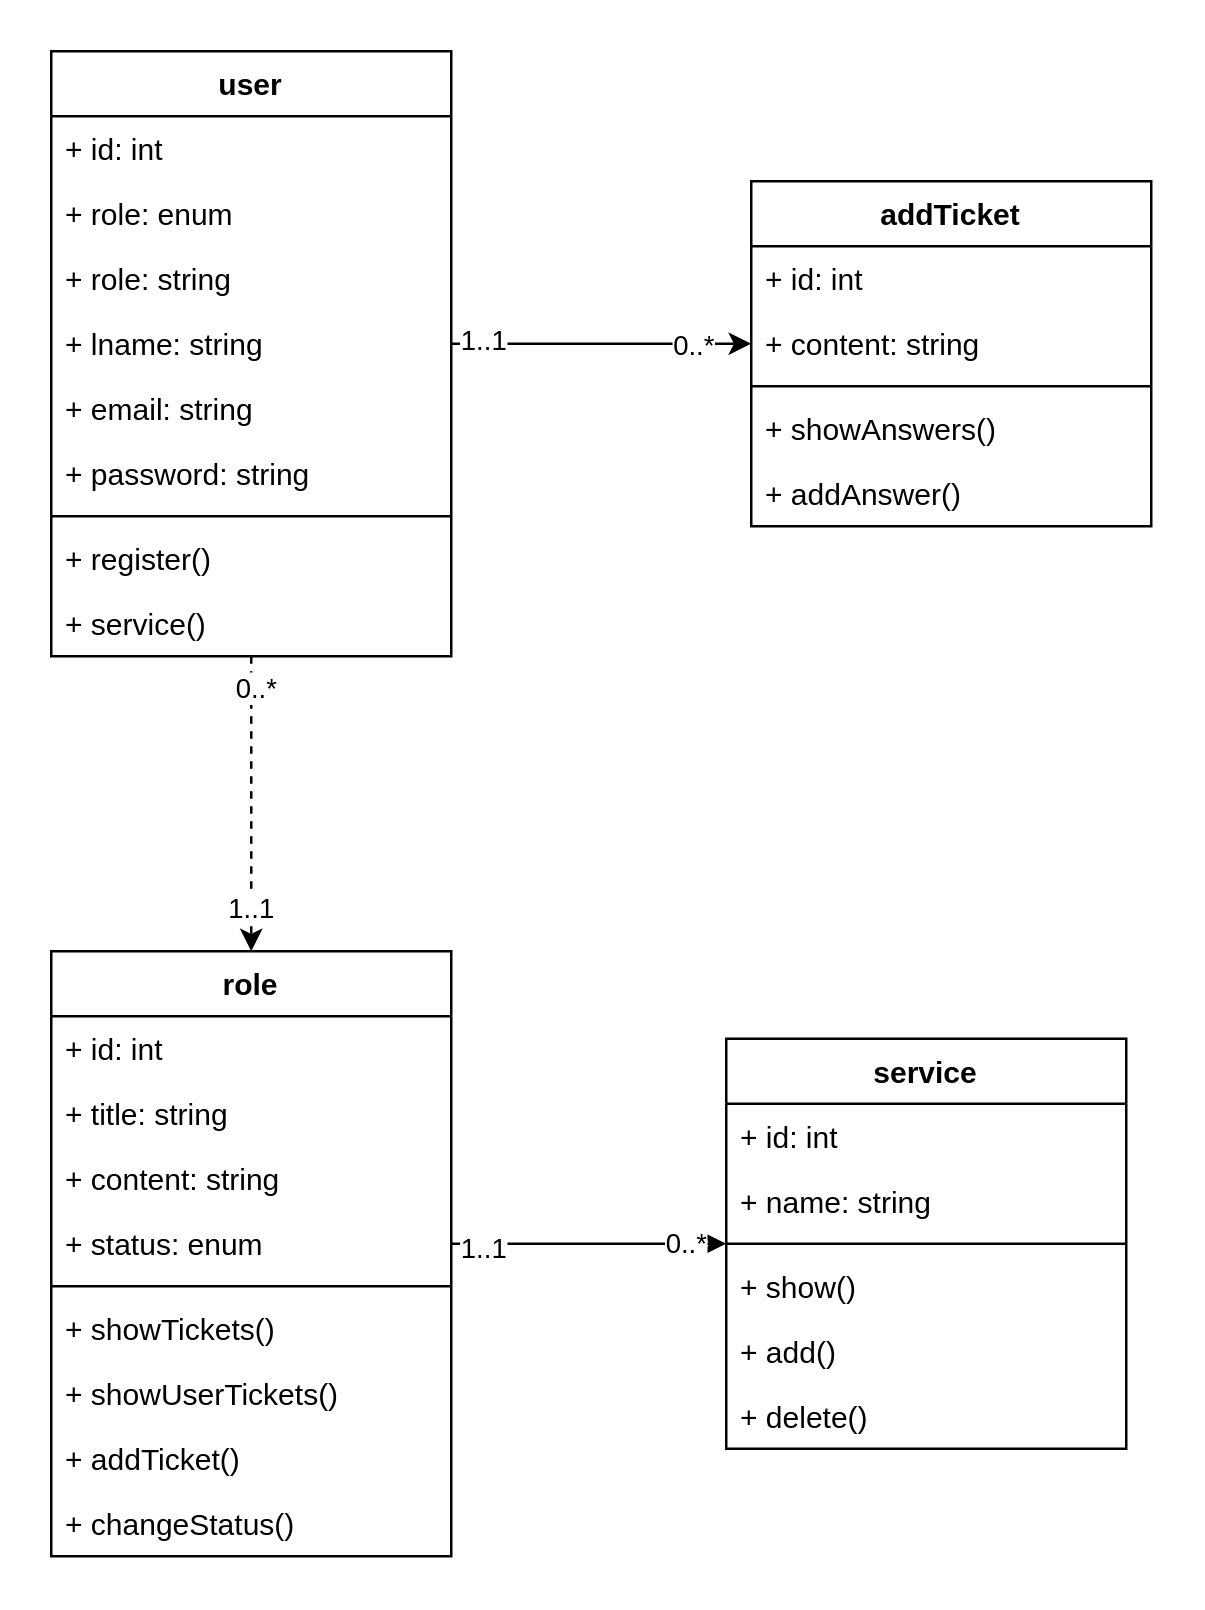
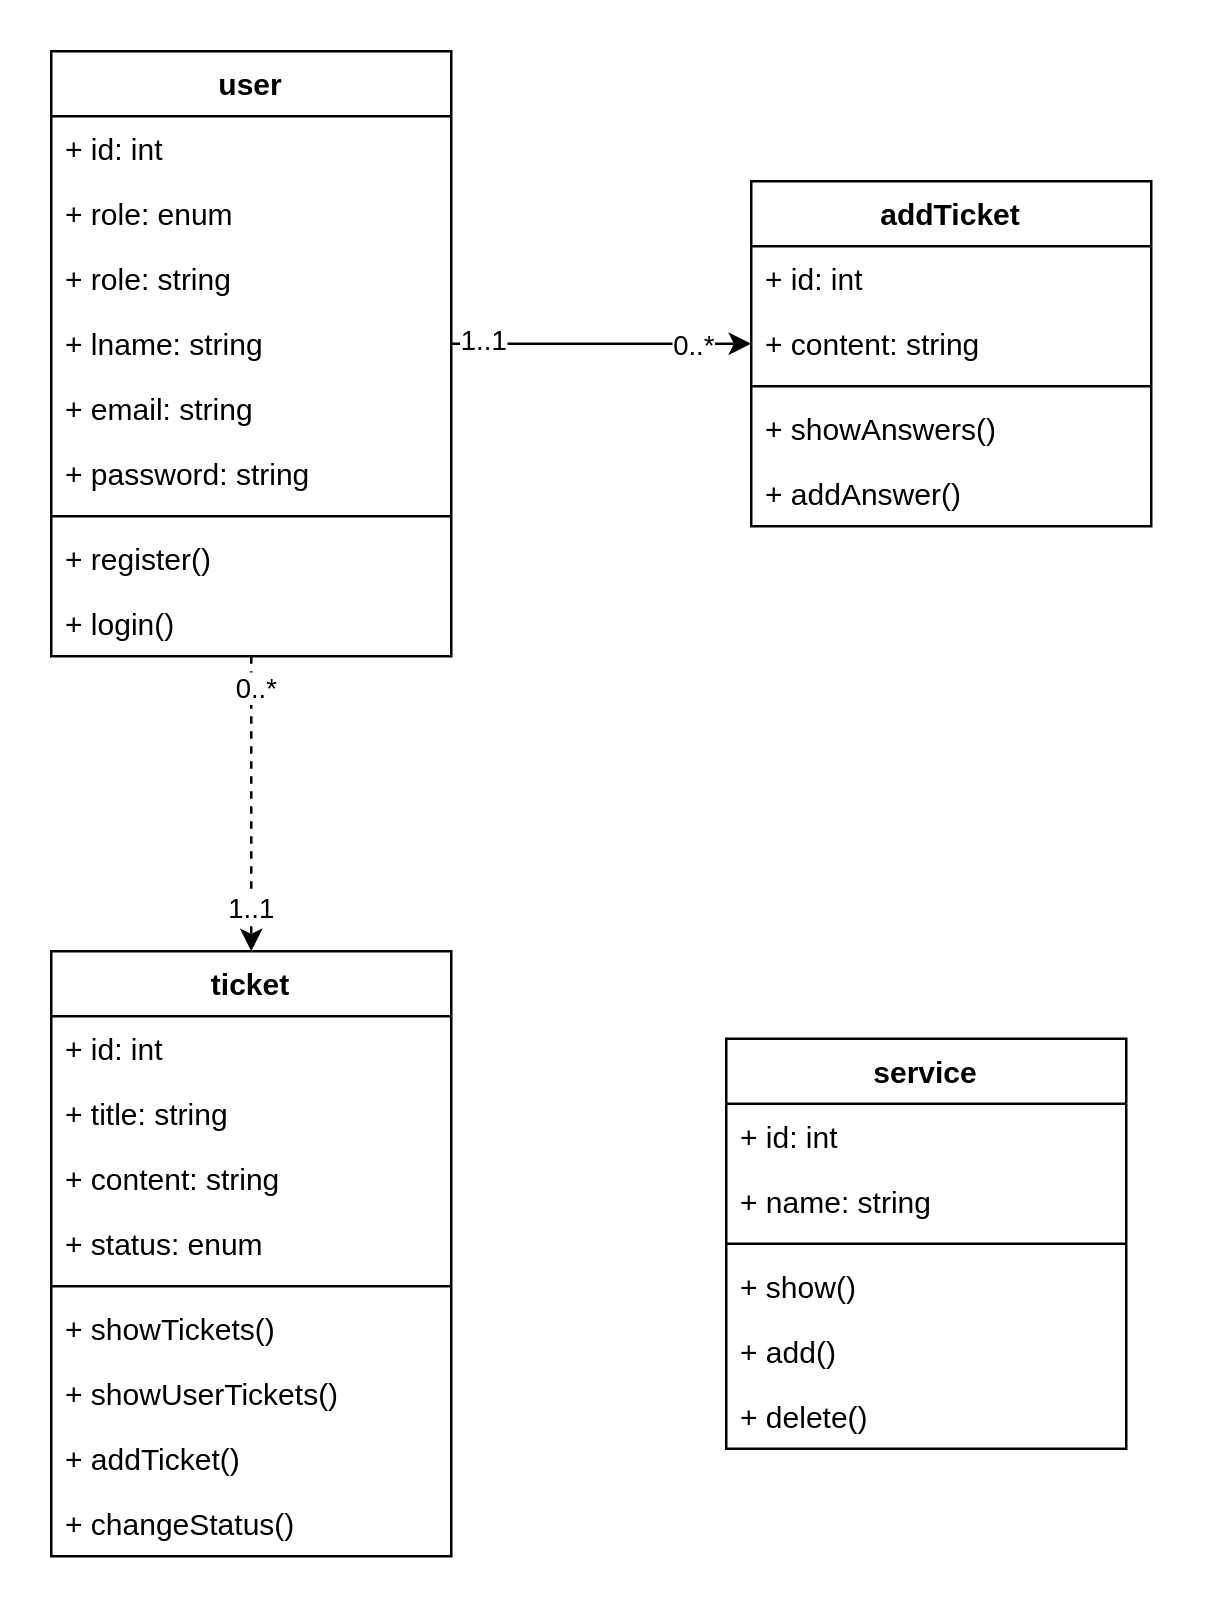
  <mxCell id="0" />
  <mxCell id="1" parent="0" />
  <mxCell id="2" style="edgeStyle=orthogonalEdgeStyle;rounded=0;orthogonalLoop=1;jettySize=auto;html=1;exitX=0.5;exitY=1;exitDx=0;exitDy=0;dashed=1;" parent="1" source="5" target="15" edge="1"><mxGeometry relative="1" as="geometry" /></mxCell>
  <mxCell id="3" value="0..*" style="edgeLabel;html=1;align=center;verticalAlign=middle;resizable=0;points=[];" parent="2" vertex="1" connectable="0"><mxGeometry x="-0.795" y="1" relative="1" as="geometry"><mxPoint as="offset" /></mxGeometry></mxCell>
  <mxCell id="4" value="1..1" style="edgeLabel;html=1;align=center;verticalAlign=middle;resizable=0;points=[];" parent="2" vertex="1" connectable="0"><mxGeometry x="0.692" y="-1" relative="1" as="geometry"><mxPoint as="offset" /></mxGeometry></mxCell>
  <mxCell id="5" value="user" style="swimlane;fontStyle=1;align=center;verticalAlign=top;childLayout=stackLayout;horizontal=1;startSize=26;horizontalStack=0;resizeParent=1;resizeParentMax=0;resizeLast=0;collapsible=1;marginBottom=0;" parent="1" vertex="1"><mxGeometry x="20" y="20" width="160" height="242" as="geometry" /></mxCell>
  <mxCell id="6" value="+ id: int" style="text;strokeColor=none;fillColor=none;align=left;verticalAlign=top;spacingLeft=4;spacingRight=4;overflow=hidden;rotatable=0;points=[[0,0.5],[1,0.5]];portConstraint=eastwest;" parent="5" vertex="1"><mxGeometry y="26" width="160" height="26" as="geometry" /></mxCell>
  <mxCell id="7" value="+ role: enum" style="text;strokeColor=none;fillColor=none;align=left;verticalAlign=top;spacingLeft=4;spacingRight=4;overflow=hidden;rotatable=0;points=[[0,0.5],[1,0.5]];portConstraint=eastwest;" parent="5" vertex="1"><mxGeometry y="52" width="160" height="26" as="geometry" /></mxCell>
  <mxCell id="8" value="+ role: string" style="text;strokeColor=none;fillColor=none;align=left;verticalAlign=top;spacingLeft=4;spacingRight=4;overflow=hidden;rotatable=0;points=[[0,0.5],[1,0.5]];portConstraint=eastwest;" parent="5" vertex="1"><mxGeometry y="78" width="160" height="26" as="geometry" /></mxCell>
  <mxCell id="9" value="+ lname: string" style="text;strokeColor=none;fillColor=none;align=left;verticalAlign=top;spacingLeft=4;spacingRight=4;overflow=hidden;rotatable=0;points=[[0,0.5],[1,0.5]];portConstraint=eastwest;" parent="5" vertex="1"><mxGeometry y="104" width="160" height="26" as="geometry" /></mxCell>
  <mxCell id="10" value="+ email: string" style="text;strokeColor=none;fillColor=none;align=left;verticalAlign=top;spacingLeft=4;spacingRight=4;overflow=hidden;rotatable=0;points=[[0,0.5],[1,0.5]];portConstraint=eastwest;" parent="5" vertex="1"><mxGeometry y="130" width="160" height="26" as="geometry" /></mxCell>
  <mxCell id="11" value="+ password: string" style="text;strokeColor=none;fillColor=none;align=left;verticalAlign=top;spacingLeft=4;spacingRight=4;overflow=hidden;rotatable=0;points=[[0,0.5],[1,0.5]];portConstraint=eastwest;" parent="5" vertex="1"><mxGeometry y="156" width="160" height="26" as="geometry" /></mxCell>
  <mxCell id="12" value="" style="line;strokeWidth=1;fillColor=none;align=left;verticalAlign=middle;spacingTop=-1;spacingLeft=3;spacingRight=3;rotatable=0;labelPosition=right;points=[];portConstraint=eastwest;" parent="5" vertex="1"><mxGeometry y="182" width="160" height="8" as="geometry" /></mxCell>
  <mxCell id="13" value="+ register()" style="text;strokeColor=none;fillColor=none;align=left;verticalAlign=top;spacingLeft=4;spacingRight=4;overflow=hidden;rotatable=0;points=[[0,0.5],[1,0.5]];portConstraint=eastwest;" parent="5" vertex="1"><mxGeometry y="190" width="160" height="26" as="geometry" /></mxCell>
- <mxCell id="14" value="+ service()" style="text;strokeColor=none;fillColor=none;align=left;verticalAlign=top;spacingLeft=4;spacingRight=4;overflow=hidden;rotatable=0;points=[[0,0.5],[1,0.5]];portConstraint=eastwest;" parent="5" vertex="1"><mxGeometry y="216" width="160" height="26" as="geometry" /></mxCell>
- <mxCell id="15" value="role" style="swimlane;fontStyle=1;align=center;verticalAlign=top;childLayout=stackLayout;horizontal=1;startSize=26;horizontalStack=0;resizeParent=1;resizeParentMax=0;resizeLast=0;collapsible=1;marginBottom=0;" parent="1" vertex="1"><mxGeometry x="20" y="380" width="160" height="242" as="geometry" /></mxCell>
+ <mxCell id="14" value="+ login()" style="text;strokeColor=none;fillColor=none;align=left;verticalAlign=top;spacingLeft=4;spacingRight=4;overflow=hidden;rotatable=0;points=[[0,0.5],[1,0.5]];portConstraint=eastwest;" parent="5" vertex="1"><mxGeometry y="216" width="160" height="26" as="geometry" /></mxCell>
+ <mxCell id="15" value="ticket" style="swimlane;fontStyle=1;align=center;verticalAlign=top;childLayout=stackLayout;horizontal=1;startSize=26;horizontalStack=0;resizeParent=1;resizeParentMax=0;resizeLast=0;collapsible=1;marginBottom=0;" parent="1" vertex="1"><mxGeometry x="20" y="380" width="160" height="242" as="geometry" /></mxCell>
  <mxCell id="16" value="+ id: int" style="text;strokeColor=none;fillColor=none;align=left;verticalAlign=top;spacingLeft=4;spacingRight=4;overflow=hidden;rotatable=0;points=[[0,0.5],[1,0.5]];portConstraint=eastwest;" parent="15" vertex="1"><mxGeometry y="26" width="160" height="26" as="geometry" /></mxCell>
  <mxCell id="17" value="+ title: string" style="text;strokeColor=none;fillColor=none;align=left;verticalAlign=top;spacingLeft=4;spacingRight=4;overflow=hidden;rotatable=0;points=[[0,0.5],[1,0.5]];portConstraint=eastwest;" parent="15" vertex="1"><mxGeometry y="52" width="160" height="26" as="geometry" /></mxCell>
  <mxCell id="18" value="+ content: string" style="text;strokeColor=none;fillColor=none;align=left;verticalAlign=top;spacingLeft=4;spacingRight=4;overflow=hidden;rotatable=0;points=[[0,0.5],[1,0.5]];portConstraint=eastwest;" parent="15" vertex="1"><mxGeometry y="78" width="160" height="26" as="geometry" /></mxCell>
  <mxCell id="19" value="+ status: enum" style="text;strokeColor=none;fillColor=none;align=left;verticalAlign=top;spacingLeft=4;spacingRight=4;overflow=hidden;rotatable=0;points=[[0,0.5],[1,0.5]];portConstraint=eastwest;" parent="15" vertex="1"><mxGeometry y="104" width="160" height="26" as="geometry" /></mxCell>
  <mxCell id="20" value="" style="line;strokeWidth=1;fillColor=none;align=left;verticalAlign=middle;spacingTop=-1;spacingLeft=3;spacingRight=3;rotatable=0;labelPosition=right;points=[];portConstraint=eastwest;" parent="15" vertex="1"><mxGeometry y="130" width="160" height="8" as="geometry" /></mxCell>
  <mxCell id="21" value="+ showTickets()" style="text;strokeColor=none;fillColor=none;align=left;verticalAlign=top;spacingLeft=4;spacingRight=4;overflow=hidden;rotatable=0;points=[[0,0.5],[1,0.5]];portConstraint=eastwest;" parent="15" vertex="1"><mxGeometry y="138" width="160" height="26" as="geometry" /></mxCell>
  <mxCell id="22" value="+ showUserTickets()" style="text;strokeColor=none;fillColor=none;align=left;verticalAlign=top;spacingLeft=4;spacingRight=4;overflow=hidden;rotatable=0;points=[[0,0.5],[1,0.5]];portConstraint=eastwest;" parent="15" vertex="1"><mxGeometry y="164" width="160" height="26" as="geometry" /></mxCell>
  <mxCell id="23" value="+ addTicket()" style="text;strokeColor=none;fillColor=none;align=left;verticalAlign=top;spacingLeft=4;spacingRight=4;overflow=hidden;rotatable=0;points=[[0,0.5],[1,0.5]];portConstraint=eastwest;" parent="15" vertex="1"><mxGeometry y="190" width="160" height="26" as="geometry" /></mxCell>
  <mxCell id="24" value="+ changeStatus()" style="text;strokeColor=none;fillColor=none;align=left;verticalAlign=top;spacingLeft=4;spacingRight=4;overflow=hidden;rotatable=0;points=[[0,0.5],[1,0.5]];portConstraint=eastwest;" parent="15" vertex="1"><mxGeometry y="216" width="160" height="26" as="geometry" /></mxCell>
  <mxCell id="25" value="addTicket" style="swimlane;fontStyle=1;align=center;verticalAlign=top;childLayout=stackLayout;horizontal=1;startSize=26;horizontalStack=0;resizeParent=1;resizeParentMax=0;resizeLast=0;collapsible=1;marginBottom=0;" parent="1" vertex="1"><mxGeometry x="300" y="72" width="160" height="138" as="geometry" /></mxCell>
  <mxCell id="26" value="+ id: int" style="text;strokeColor=none;fillColor=none;align=left;verticalAlign=top;spacingLeft=4;spacingRight=4;overflow=hidden;rotatable=0;points=[[0,0.5],[1,0.5]];portConstraint=eastwest;" parent="25" vertex="1"><mxGeometry y="26" width="160" height="26" as="geometry" /></mxCell>
  <mxCell id="27" value="+ content: string" style="text;strokeColor=none;fillColor=none;align=left;verticalAlign=top;spacingLeft=4;spacingRight=4;overflow=hidden;rotatable=0;points=[[0,0.5],[1,0.5]];portConstraint=eastwest;" parent="25" vertex="1"><mxGeometry y="52" width="160" height="26" as="geometry" /></mxCell>
  <mxCell id="28" value="" style="line;strokeWidth=1;fillColor=none;align=left;verticalAlign=middle;spacingTop=-1;spacingLeft=3;spacingRight=3;rotatable=0;labelPosition=right;points=[];portConstraint=eastwest;" parent="25" vertex="1"><mxGeometry y="78" width="160" height="8" as="geometry" /></mxCell>
  <mxCell id="29" value="+ showAnswers()" style="text;strokeColor=none;fillColor=none;align=left;verticalAlign=top;spacingLeft=4;spacingRight=4;overflow=hidden;rotatable=0;points=[[0,0.5],[1,0.5]];portConstraint=eastwest;" parent="25" vertex="1"><mxGeometry y="86" width="160" height="26" as="geometry" /></mxCell>
  <mxCell id="30" value="+ addAnswer()" style="text;strokeColor=none;fillColor=none;align=left;verticalAlign=top;spacingLeft=4;spacingRight=4;overflow=hidden;rotatable=0;points=[[0,0.5],[1,0.5]];portConstraint=eastwest;" parent="25" vertex="1"><mxGeometry y="112" width="160" height="26" as="geometry" /></mxCell>
  <mxCell id="31" value="service" style="swimlane;fontStyle=1;align=center;verticalAlign=top;childLayout=stackLayout;horizontal=1;startSize=26;horizontalStack=0;resizeParent=1;resizeParentMax=0;resizeLast=0;collapsible=1;marginBottom=0;" parent="1" vertex="1"><mxGeometry x="290" y="415" width="160" height="164" as="geometry" /></mxCell>
  <mxCell id="32" value="+ id: int" style="text;strokeColor=none;fillColor=none;align=left;verticalAlign=top;spacingLeft=4;spacingRight=4;overflow=hidden;rotatable=0;points=[[0,0.5],[1,0.5]];portConstraint=eastwest;" parent="31" vertex="1"><mxGeometry y="26" width="160" height="26" as="geometry" /></mxCell>
  <mxCell id="33" value="+ name: string" style="text;strokeColor=none;fillColor=none;align=left;verticalAlign=top;spacingLeft=4;spacingRight=4;overflow=hidden;rotatable=0;points=[[0,0.5],[1,0.5]];portConstraint=eastwest;" parent="31" vertex="1"><mxGeometry y="52" width="160" height="26" as="geometry" /></mxCell>
  <mxCell id="34" value="" style="line;strokeWidth=1;fillColor=none;align=left;verticalAlign=middle;spacingTop=-1;spacingLeft=3;spacingRight=3;rotatable=0;labelPosition=right;points=[];portConstraint=eastwest;" parent="31" vertex="1"><mxGeometry y="78" width="160" height="8" as="geometry" /></mxCell>
  <mxCell id="35" value="+ show()" style="text;strokeColor=none;fillColor=none;align=left;verticalAlign=top;spacingLeft=4;spacingRight=4;overflow=hidden;rotatable=0;points=[[0,0.5],[1,0.5]];portConstraint=eastwest;" parent="31" vertex="1"><mxGeometry y="86" width="160" height="26" as="geometry" /></mxCell>
  <mxCell id="36" value="+ add()" style="text;strokeColor=none;fillColor=none;align=left;verticalAlign=top;spacingLeft=4;spacingRight=4;overflow=hidden;rotatable=0;points=[[0,0.5],[1,0.5]];portConstraint=eastwest;" parent="31" vertex="1"><mxGeometry y="112" width="160" height="26" as="geometry" /></mxCell>
  <mxCell id="37" value="+ delete()" style="text;strokeColor=none;fillColor=none;align=left;verticalAlign=top;spacingLeft=4;spacingRight=4;overflow=hidden;rotatable=0;points=[[0,0.5],[1,0.5]];portConstraint=eastwest;" parent="31" vertex="1"><mxGeometry y="138" width="160" height="26" as="geometry" /></mxCell>
  <mxCell id="38" style="edgeStyle=orthogonalEdgeStyle;rounded=0;orthogonalLoop=1;jettySize=auto;html=1;exitX=1;exitY=0.5;exitDx=0;exitDy=0;entryX=0;entryY=0.5;entryDx=0;entryDy=0;" parent="1" source="9" target="27" edge="1"><mxGeometry relative="1" as="geometry" /></mxCell>
  <mxCell id="39" value="0..*" style="edgeLabel;html=1;align=center;verticalAlign=middle;resizable=0;points=[];" parent="38" vertex="1" connectable="0"><mxGeometry x="0.807" y="-2" relative="1" as="geometry"><mxPoint x="-12" y="-2" as="offset" /></mxGeometry></mxCell>
  <mxCell id="40" value="1..1" style="edgeLabel;html=1;align=center;verticalAlign=middle;resizable=0;points=[];" parent="38" vertex="1" connectable="0"><mxGeometry x="-0.798" y="2" relative="1" as="geometry"><mxPoint as="offset" /></mxGeometry></mxCell>
- <mxCell id="41" style="edgeStyle=orthogonalEdgeStyle;rounded=0;orthogonalLoop=1;jettySize=auto;html=1;exitX=1;exitY=0.5;exitDx=0;exitDy=0;entryX=0;entryY=0.5;entryDx=0;entryDy=0;" parent="1" source="19" target="31" edge="1"><mxGeometry relative="1" as="geometry" /></mxCell>
- <mxCell id="42" value="1..1" style="edgeLabel;html=1;align=center;verticalAlign=middle;resizable=0;points=[];" parent="41" vertex="1" connectable="0"><mxGeometry x="-0.787" y="-1" relative="1" as="geometry"><mxPoint as="offset" /></mxGeometry></mxCell>
- <mxCell id="43" value="0..*" style="edgeLabel;html=1;align=center;verticalAlign=middle;resizable=0;points=[];" parent="41" vertex="1" connectable="0"><mxGeometry x="0.693" y="1" relative="1" as="geometry"><mxPoint as="offset" /></mxGeometry></mxCell>
